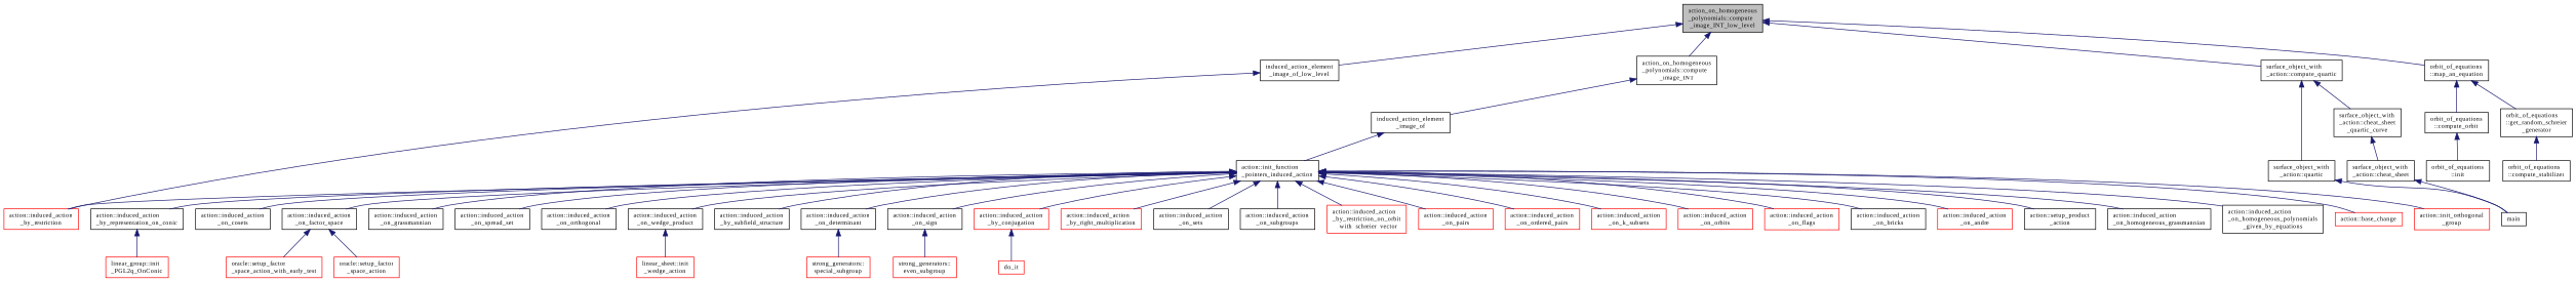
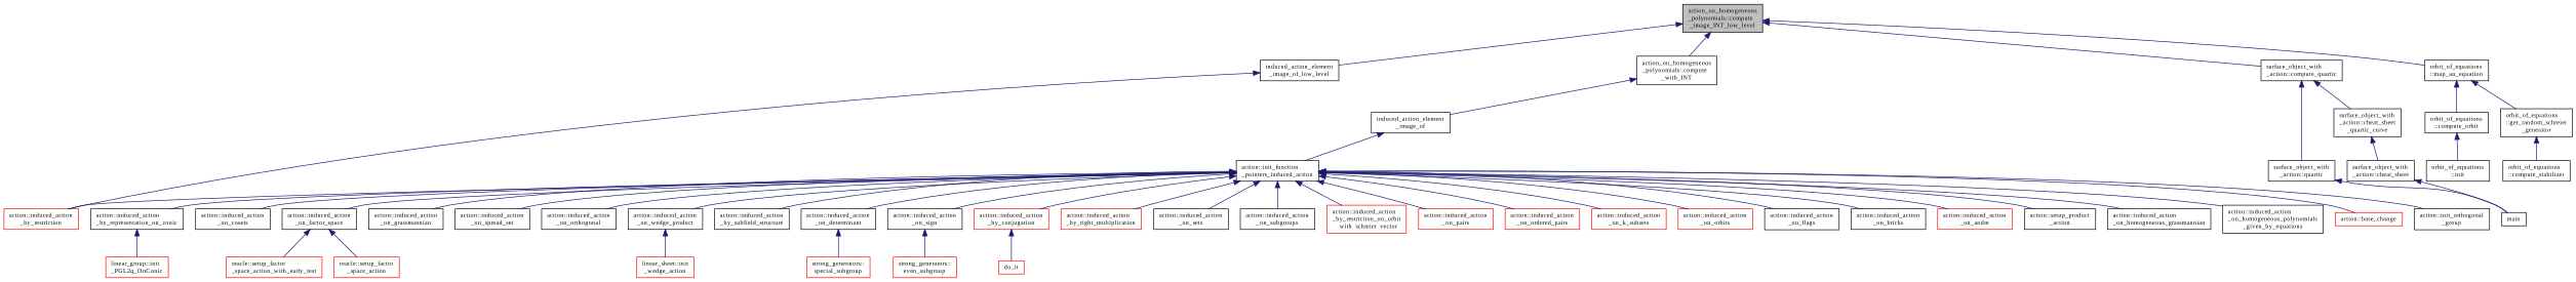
  digraph {
    fontname="Liberation Serif"
    rankdir=TB
    node [color=black fillcolor=white fontname="Liberation Serif" fontsize=10 shape=record style=filled]
    edge [color=midnightblue dir=back fontname="Liberation Serif" fontsize=10 labelfontname=Helvetica labelfontsize=10 style=solid]
    n1 [fillcolor=grey75 fontcolor=black height=0.2 label="action_on_homogeneous\l_polynomials::compute\l_image_INT_low_level" width=0.4]
    n2 [height=0.2 label="induced_action_element\l_image_of_low_level" width=0.4]
-   n3 [height=0.2 label="action_on_homogeneous\l_polynomials::compute\l_image_INT" width=0.4]
+   n3 [height=0.2 label="action_on_homogeneous\l_polynomials::compute\l_with_INT" width=0.4]
    n4 [height=0.2 label="surface_object_with\l_action::compute_quartic" width=0.4]
    n5 [height=0.2 label="orbit_of_equations\l::map_an_equation" width=0.4]
    n6 [color=red height=0.2 label="action::induced_action\l_by_restriction" width=0.4]
    n7 [height=0.2 label="induced_action_element\l_image_of" width=0.4]
    n8 [height=0.2 label="surface_object_with\l_action::quartic" width=0.4]
    n9 [height=0.2 label="surface_object_with\l_action::cheat_sheet\l_quartic_curve" width=0.4]
    n10 [height=0.2 label="orbit_of_equations\l::compute_orbit" width=0.4]
    n11 [height=0.2 label="orbit_of_equations\l::get_random_schreier\l_generator" width=0.4]
    n12 [height=0.2 label="action::init_function\l_pointers_induced_action" width=0.4]
    n13 [height=0.2 label="action::induced_action\l_by_representation_on_conic" width=0.4]
    n14 [height=0.2 label="action::induced_action\l_on_cosets" width=0.4]
    n15 [height=0.2 label="action::induced_action\l_on_factor_space" width=0.4]
    n16 [height=0.2 label="action::induced_action\l_on_grassmannian" width=0.4]
    n17 [height=0.2 label="action::induced_action\l_on_spread_set" width=0.4]
    n18 [height=0.2 label="action::induced_action\l_on_orthogonal" width=0.4]
    n19 [height=0.2 label="action::induced_action\l_on_wedge_product" width=0.4]
    n20 [height=0.2 label="action::induced_action\l_by_subfield_structure" width=0.4]
    n21 [height=0.2 label="action::induced_action\l_on_determinant" width=0.4]
    n22 [height=0.2 label="action::induced_action\l_on_sign" width=0.4]
    n23 [color=red height=0.2 label="action::induced_action\l_by_conjugation" width=0.4]
    n24 [color=red height=0.2 label="action::induced_action\l_by_right_multiplication" width=0.4]
    n25 [height=0.2 label="action::induced_action\l_on_sets" width=0.4]
    n26 [height=0.2 label="action::induced_action\l_on_subgroups" width=0.4]
    n27 [color=red height=0.2 label="action::induced_action\l_by_restriction_on_orbit\l_with_schreier_vector" width=0.4]
    n28 [color=red height=0.2 label="action::induced_action\l_on_pairs" width=0.4]
    n29 [color=red height=0.2 label="action::induced_action\l_on_ordered_pairs" width=0.4]
    n30 [color=red height=0.2 label="action::induced_action\l_on_k_subsets" width=0.4]
    n31 [color=red height=0.2 label="action::induced_action\l_on_orbits" width=0.4]
-   n32 [color=red height=0.2 label="action::induced_action\l_on_flags" width=0.4]
+   n32 [height=0.2 label="action::induced_action\l_on_flags" width=0.4]
    n33 [height=0.2 label="action::induced_action\l_on_bricks" width=0.4]
    n34 [color=red height=0.2 label="action::induced_action\l_on_andre" width=0.4]
    n35 [height=0.2 label="action::setup_product\l_action" width=0.4]
    n36 [height=0.2 label="action::induced_action\l_on_homogeneous_grassmannian" width=0.4]
    n37 [height=0.2 label="action::induced_action\l_on_homogeneous_polynomials\l_given_by_equations" width=0.4]
    n38 [color=red height=0.2 label="action::base_change" width=0.4]
-   n39 [color=red height=0.2 label="action::init_orthogonal\l_group" width=0.4]
+   n39 [height=0.2 label="action::init_orthogonal\l_group" width=0.4]
    n40 [color=red height=0.2 label="linear_group::init\l_PGL2q_OnConic" width=0.4]
    n41 [color=red height=0.2 label="oracle::setup_factor\l_space_action_with_early_test" width=0.4]
    n42 [color=red height=0.2 label="oracle::setup_factor\l_space_action" width=0.4]
    n43 [color=red height=0.2 label="linear_sheet::init\l_wedge_action" width=0.4]
    n44 [color=red height=0.2 label="strong_generators::\lspecial_subgroup" width=0.4]
    n45 [color=red height=0.2 label="strong_generators::\leven_subgroup" width=0.4]
    n46 [color=red height=0.2 label=do_it width=0.4]
    n47 [height=0.2 label=main width=0.4]
    n48 [height=0.2 label="surface_object_with\l_action::cheat_sheet" width=0.4]
    n49 [height=0.2 label="orbit_of_equations\l::init" width=0.4]
    n50 [height=0.2 label="orbit_of_equations\l::compute_stabilizer" width=0.4]
    n1 -> n2
    n1 -> n3
    n1 -> n4
    n1 -> n5
    n2 -> n6
    n3 -> n7
    n4 -> n8
    n4 -> n9
    n5 -> n10
    n5 -> n11
    n7 -> n12
    n8 -> n47
    n9 -> n48
    n10 -> n49
    n11 -> n50
    n12 -> n6
    n12 -> n13
    n12 -> n14
    n12 -> n15
    n12 -> n16
    n12 -> n17
    n12 -> n18
    n12 -> n19
    n12 -> n20
    n12 -> n21
    n12 -> n22
    n12 -> n23
    n12 -> n24
    n12 -> n25
    n12 -> n26
    n12 -> n27
    n12 -> n28
    n12 -> n29
    n12 -> n30
    n12 -> n31
    n12 -> n32
    n12 -> n33
    n12 -> n34
    n12 -> n35
    n12 -> n36
    n12 -> n37
    n12 -> n38
    n12 -> n39
    n13 -> n40
    n15 -> n41
    n15 -> n42
    n19 -> n43
    n21 -> n44
    n22 -> n45
    n23 -> n46
    n48 -> n47
  }
